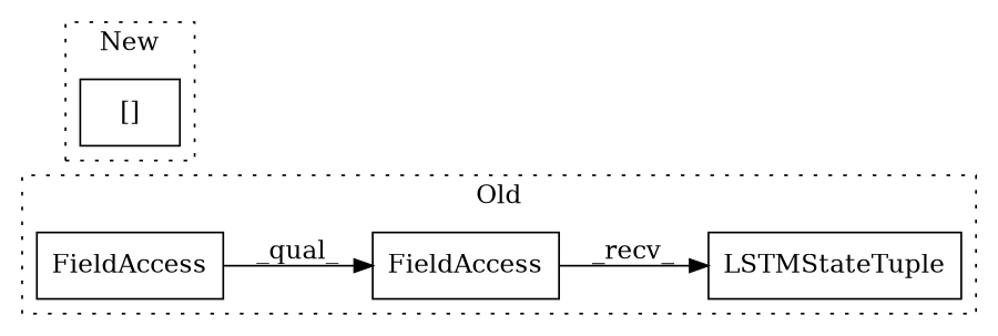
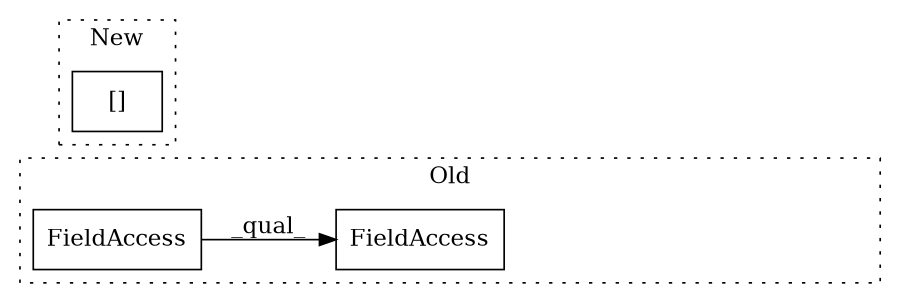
  digraph {
    rankdir=LR
    node [a=22 s=30838 shape=box]
-   n1 [a=32 l="15,1" label=LSTMStateTuple s="30861,30879"]
    n2 [l=22 label=FieldAccess]
    n3 [l=18 label=FieldAccess]
    n4 [a=2 l="10,1" label="[]" s="29696,29708"]
    subgraph cluster_1 {
      label=Old
      style=dotted
-     n1
      n2
      n3
    }
    subgraph cluster_2 {
      label=New
      style=dotted
      n4
    }
-   n2 -> n1 [label=_recv_]
    n3 -> n2 [label=_qual_]
  }
